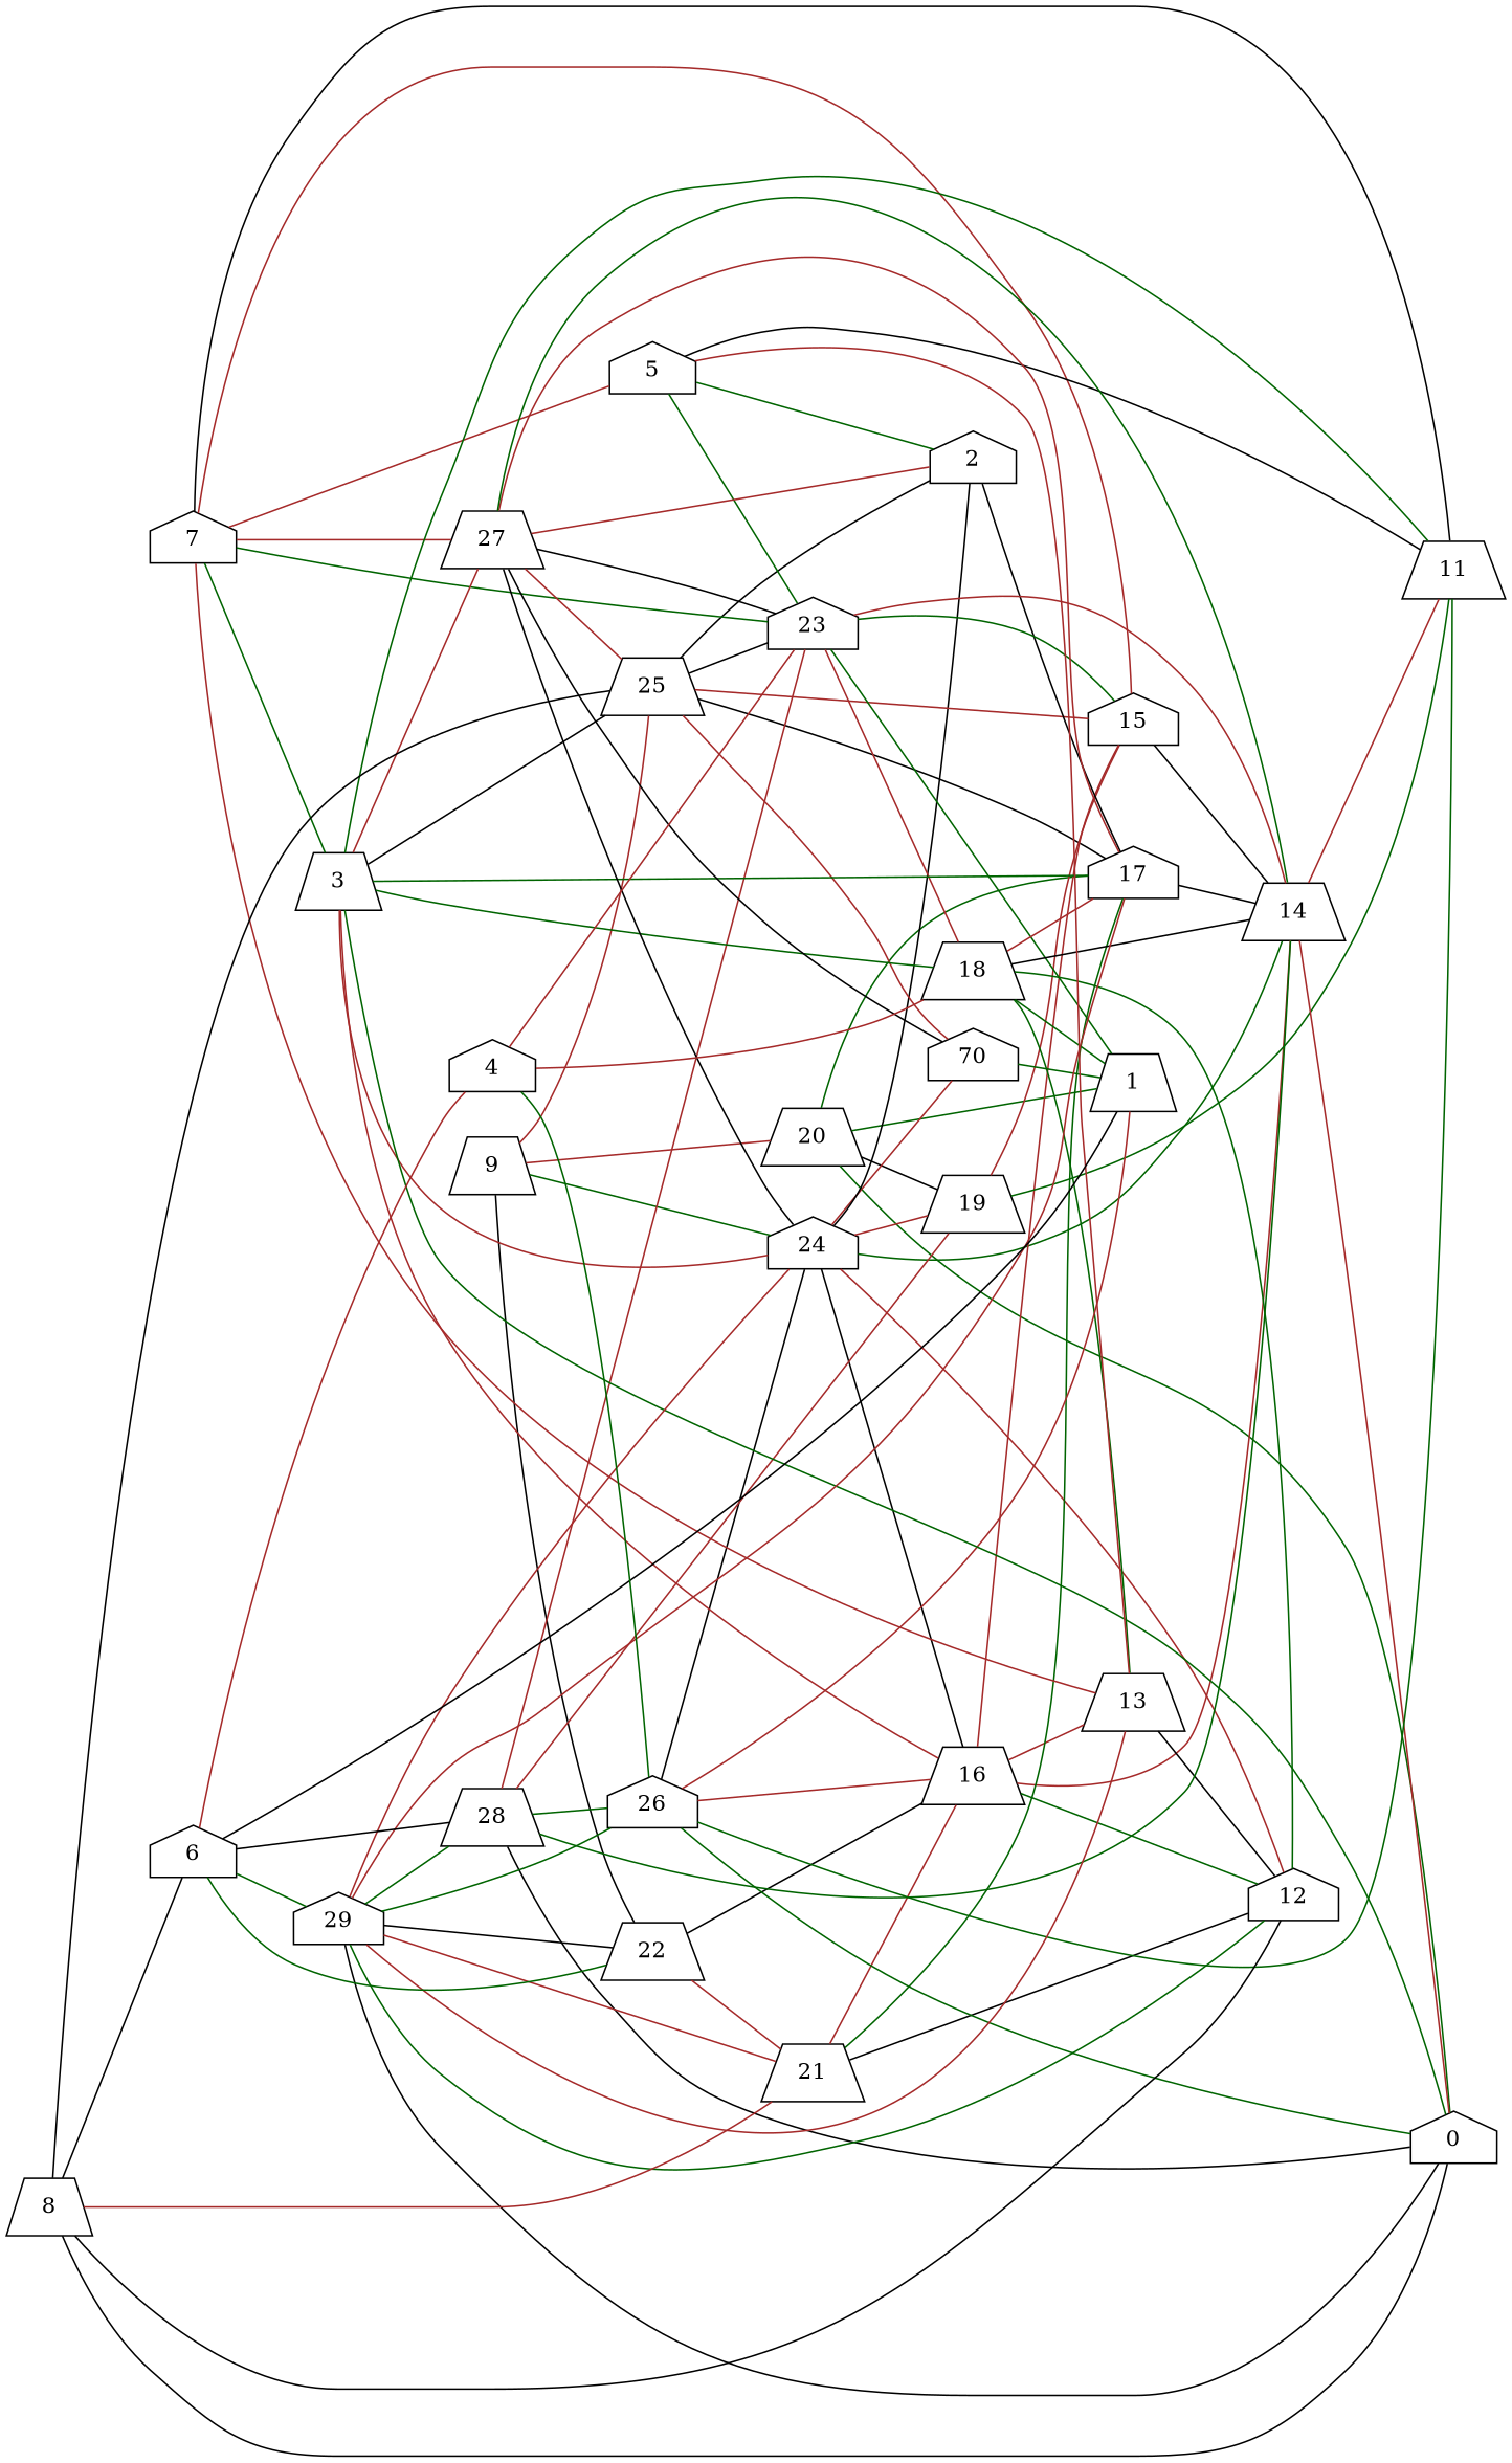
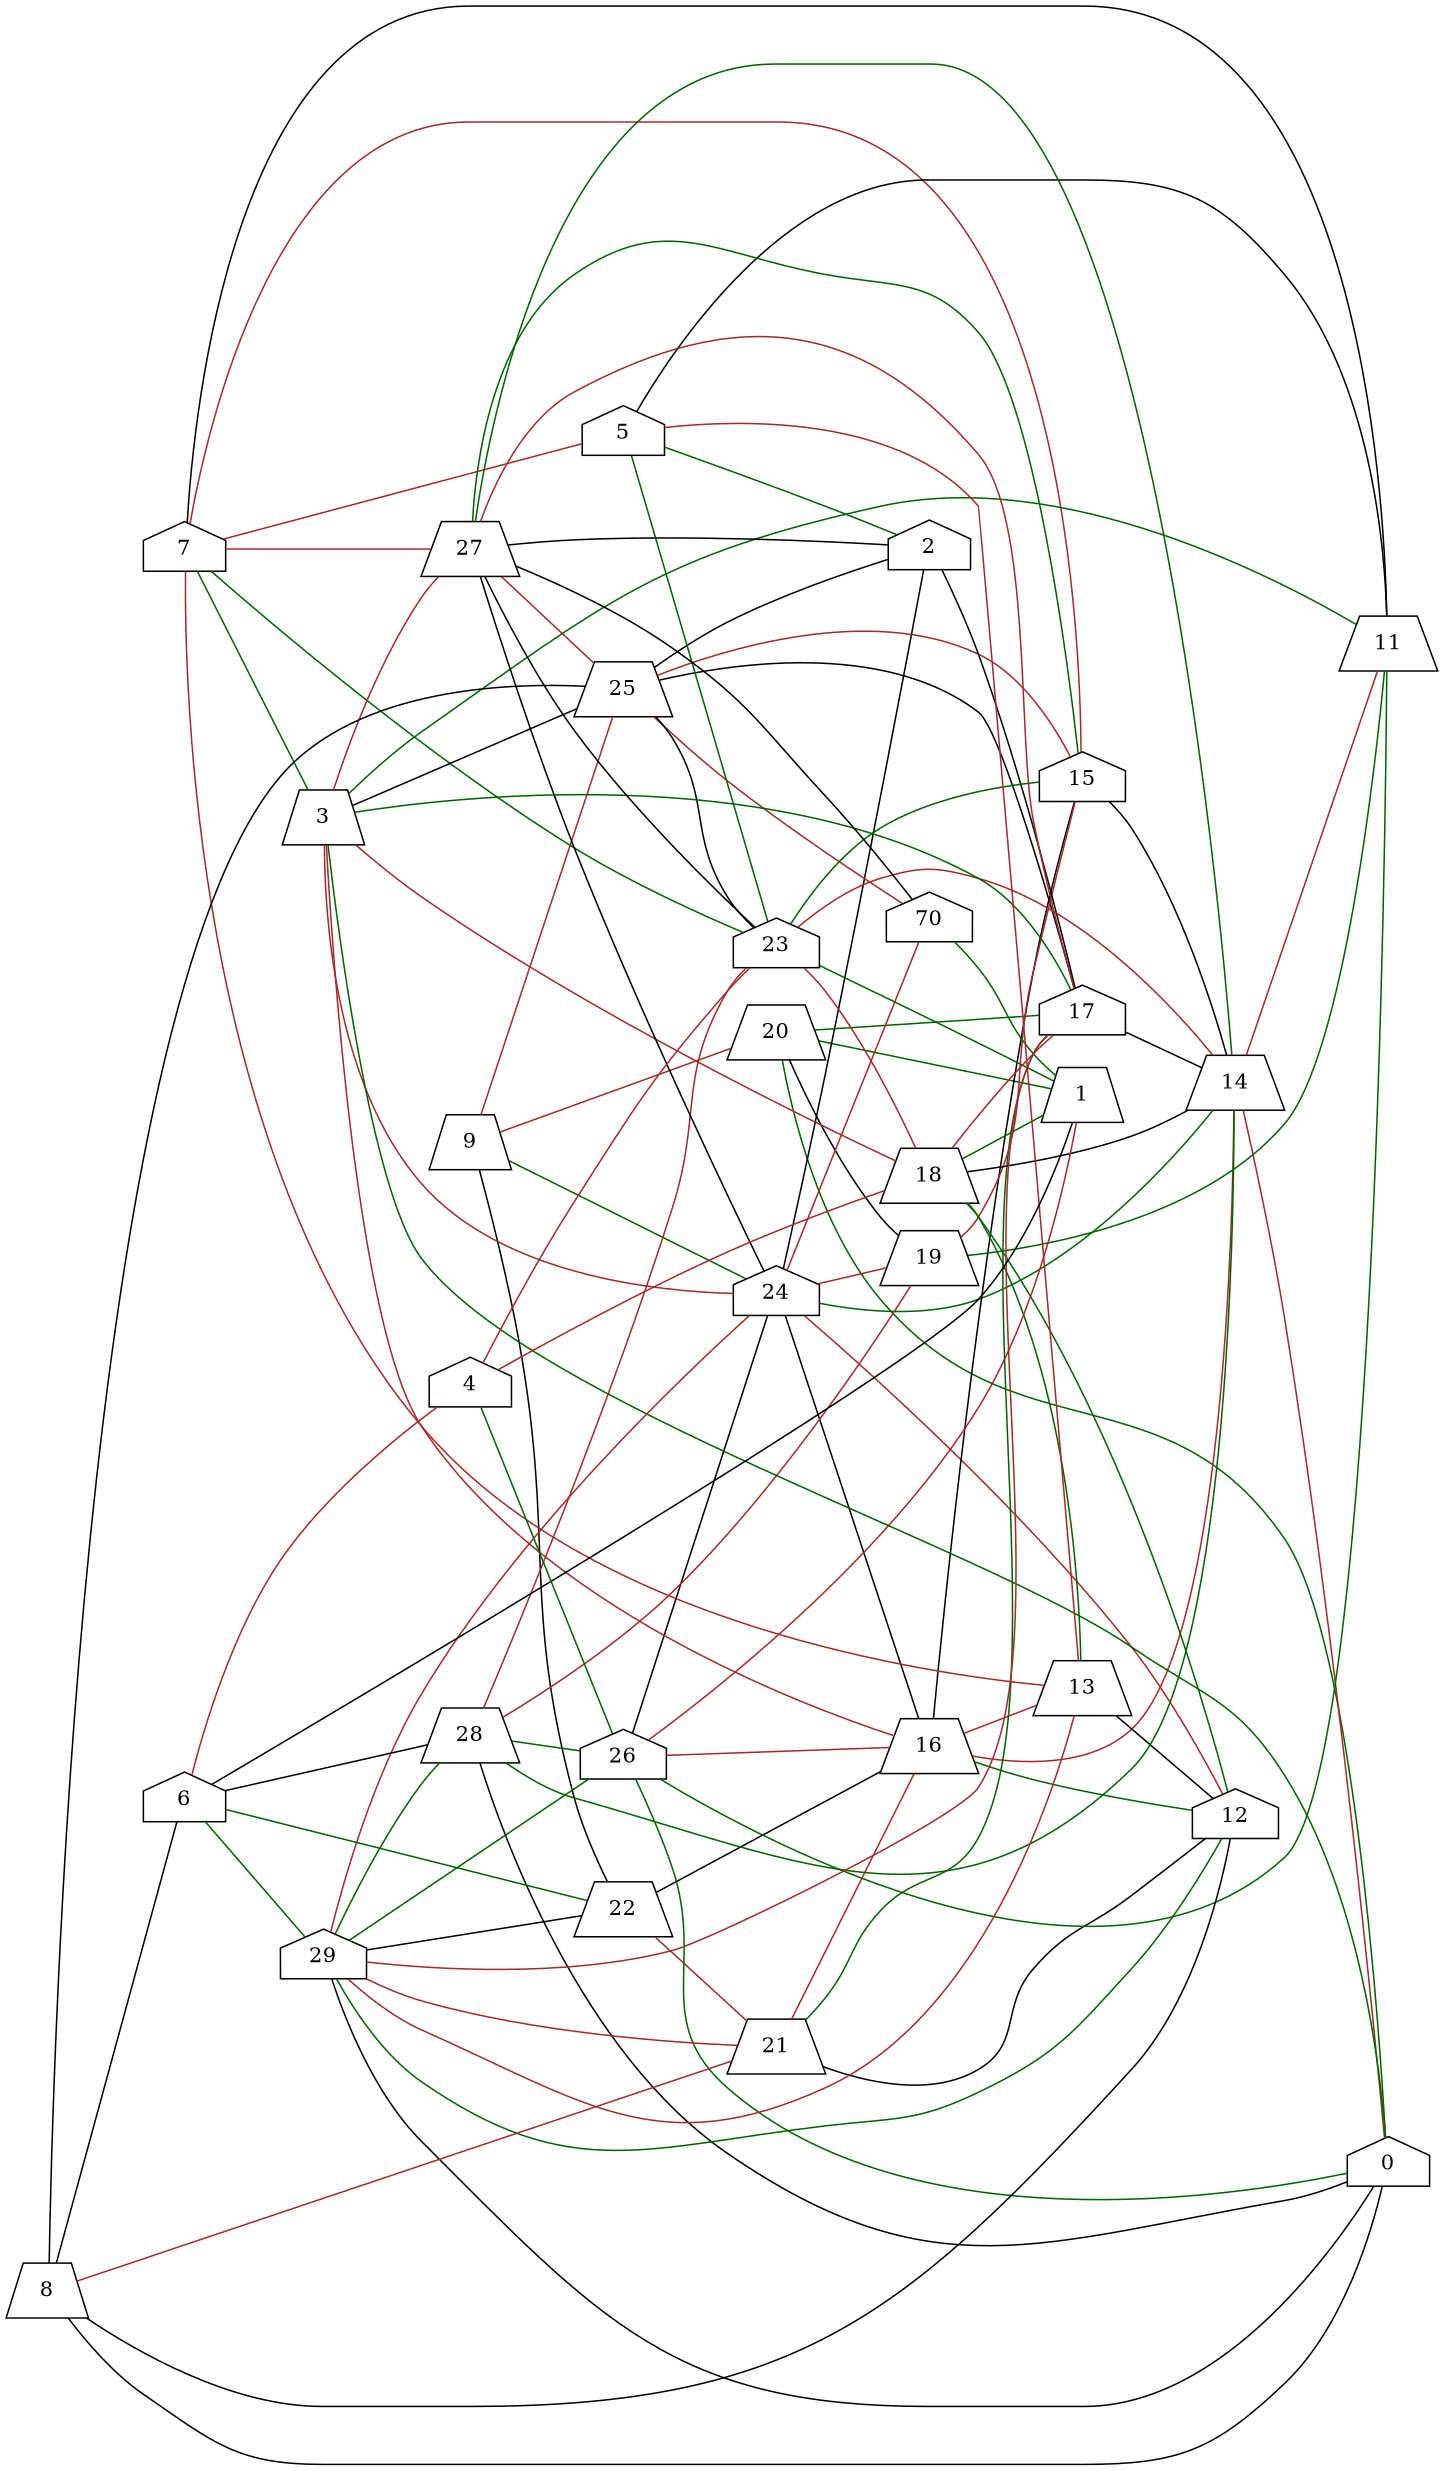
  digraph {
    rankdir=LR
    node [shape=trapezium]
    edge [color=brown dir=none]
    9
    22
    20
    24 [shape=house]
    25
    16
    21
    19
    1
    17 [shape=house]
    0 [shape=house]
    12 [shape=house]
    n13 [label=70 shape=house]
    14
    2 [shape=house]
    15 [shape=house]
    23 [shape=house]
    13
    11
    18
    26 [shape=house]
    28
    7 [shape=house]
    3
    5 [shape=house]
    27
    29 [shape=house]
    6 [shape=house]
    4 [shape=house]
    8
    subgraph sub_1 {
      9
      22
      20
      24
      25
      16
      21
      19
      1
      17
      0
      12
      n13
      14
      2
      15
      23
      13
      11
      18
      26
      28
      7
      3
      5
      27
      29
      6
      4
      8
    }
    9 -> 22 [color=black]
    9 -> 20
    9 -> 24 [color=darkgreen]
    9 -> 25
    22 -> 16 [color=black]
    22 -> 21
    20 -> 19 [color=black]
    20 -> 1 [color=darkgreen]
    20 -> 17 [color=darkgreen]
    20 -> 0 [color=darkgreen]
    24 -> 16 [color=black]
    24 -> 19
    24 -> 12
    24 -> n13
    24 -> 14 [color=darkgreen]
    24 -> 2 [color=black]
    25 -> 17 [color=black]
    25 -> n13
    25 -> 2 [color=black]
    25 -> 15
    25 -> 23 [color=black]
    16 -> 12 [color=darkgreen]
    16 -> 14
-   16 -> 15
+   16 -> 15 [color=black]
    16 -> 13
    21 -> 16
    21 -> 17 [color=darkgreen]
    21 -> 12 [color=black]
    19 -> 15
    19 -> 11 [color=darkgreen]
    17 -> 14 [color=black]
    n13 -> 1 [color=darkgreen]
    14 -> 0
    14 -> 11
    2 -> 17 [color=black]
    15 -> 14 [color=black]
    23 -> 1 [color=darkgreen]
    23 -> 14
    23 -> 15 [color=darkgreen]
    23 -> 18
    13 -> 12 [color=black]
    18 -> 1 [color=darkgreen]
    18 -> 17
    18 -> 12 [color=darkgreen]
    18 -> 14 [color=black]
    18 -> 13 [color=darkgreen]
    26 -> 24 [color=black]
    26 -> 16
    26 -> 1
    26 -> 0 [color=darkgreen]
    26 -> 11 [color=darkgreen]
    28 -> 19
    28 -> 0 [color=black]
    28 -> 14 [color=darkgreen]
    28 -> 23
    28 -> 26 [color=darkgreen]
    7 -> 15
    7 -> 23 [color=darkgreen]
    7 -> 13
    7 -> 11 [color=black]
    7 -> 3 [color=darkgreen]
    7 -> 5
    7 -> 27
    3 -> 24
    3 -> 25 [color=black]
    3 -> 16
    3 -> 17 [color=darkgreen]
    3 -> 0 [color=darkgreen]
    3 -> 11 [color=darkgreen]
-   3 -> 18 [color=darkgreen]
+   3 -> 18
    3 -> 27
    5 -> 2 [color=darkgreen]
    5 -> 23 [color=darkgreen]
    5 -> 13
    5 -> 11 [color=black]
    27 -> 24 [color=black]
    27 -> 25
    27 -> 17
    27 -> n13 [color=black]
    27 -> 14 [color=darkgreen]
-   27 -> 2
+   27 -> 2 [color=black]
+   27 -> 15 [color=darkgreen]
    27 -> 23 [color=black]
    29 -> 22 [color=black]
    29 -> 24
    29 -> 21
    29 -> 17
    29 -> 0 [color=black]
    29 -> 12 [color=darkgreen]
    29 -> 13
    29 -> 26 [color=darkgreen]
    29 -> 28 [color=darkgreen]
    6 -> 22 [color=darkgreen]
    6 -> 1 [color=black]
    6 -> 28 [color=black]
    6 -> 29 [color=darkgreen]
    6 -> 4
    4 -> 23
    4 -> 18
    4 -> 26 [color=darkgreen]
    8 -> 25 [color=black]
    8 -> 21
    8 -> 0 [color=black]
    8 -> 12 [color=black]
    8 -> 6 [color=black]
  }
